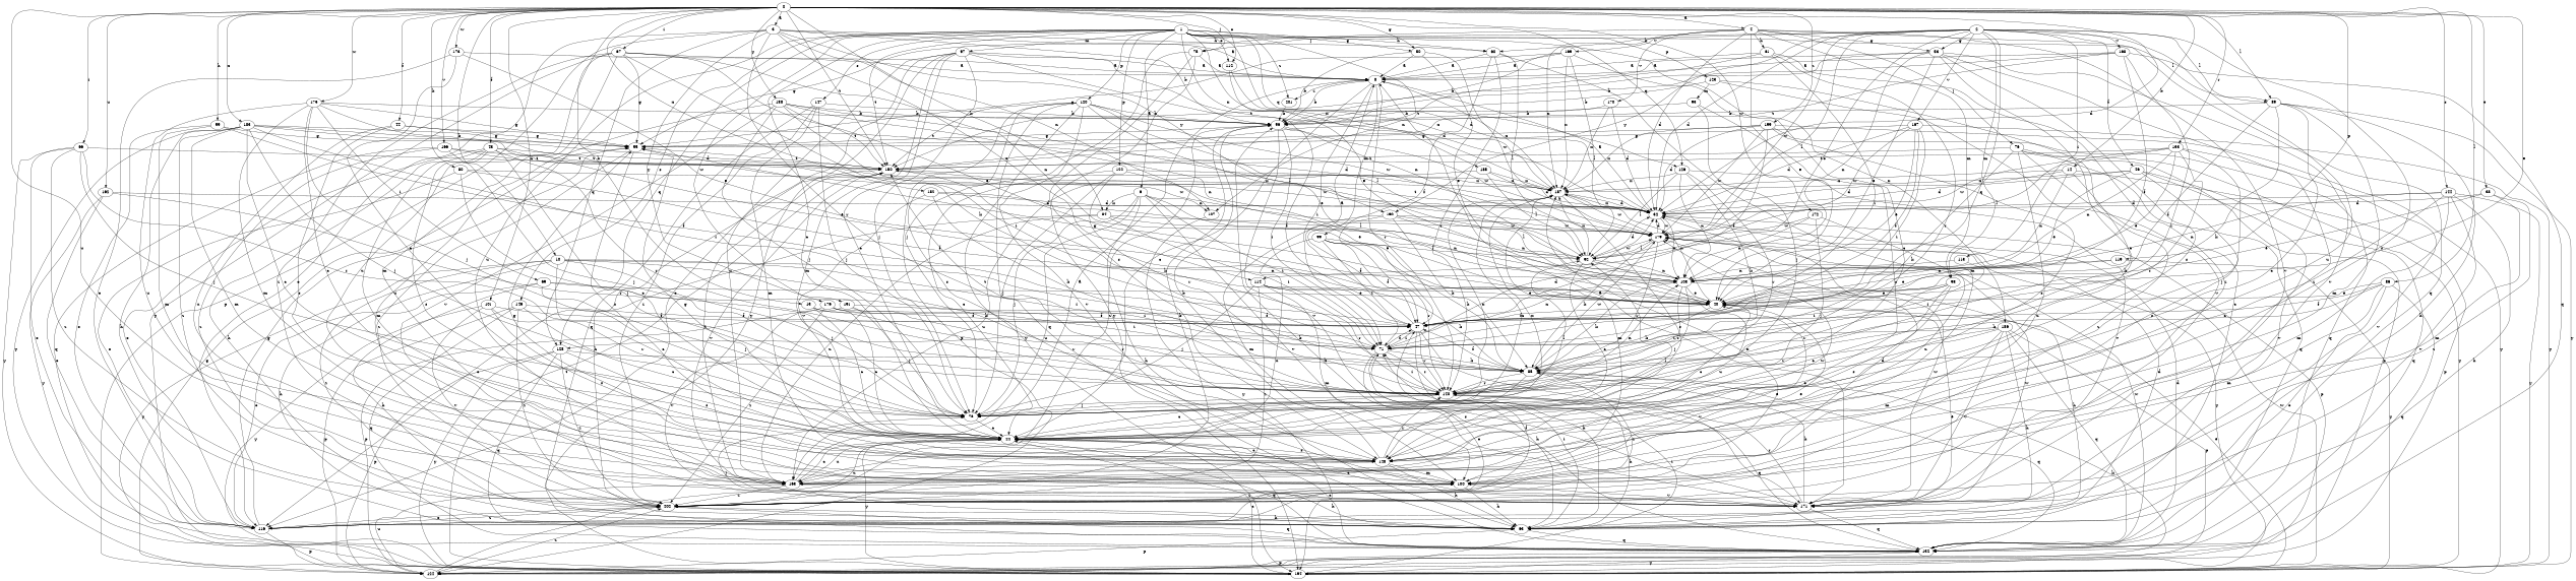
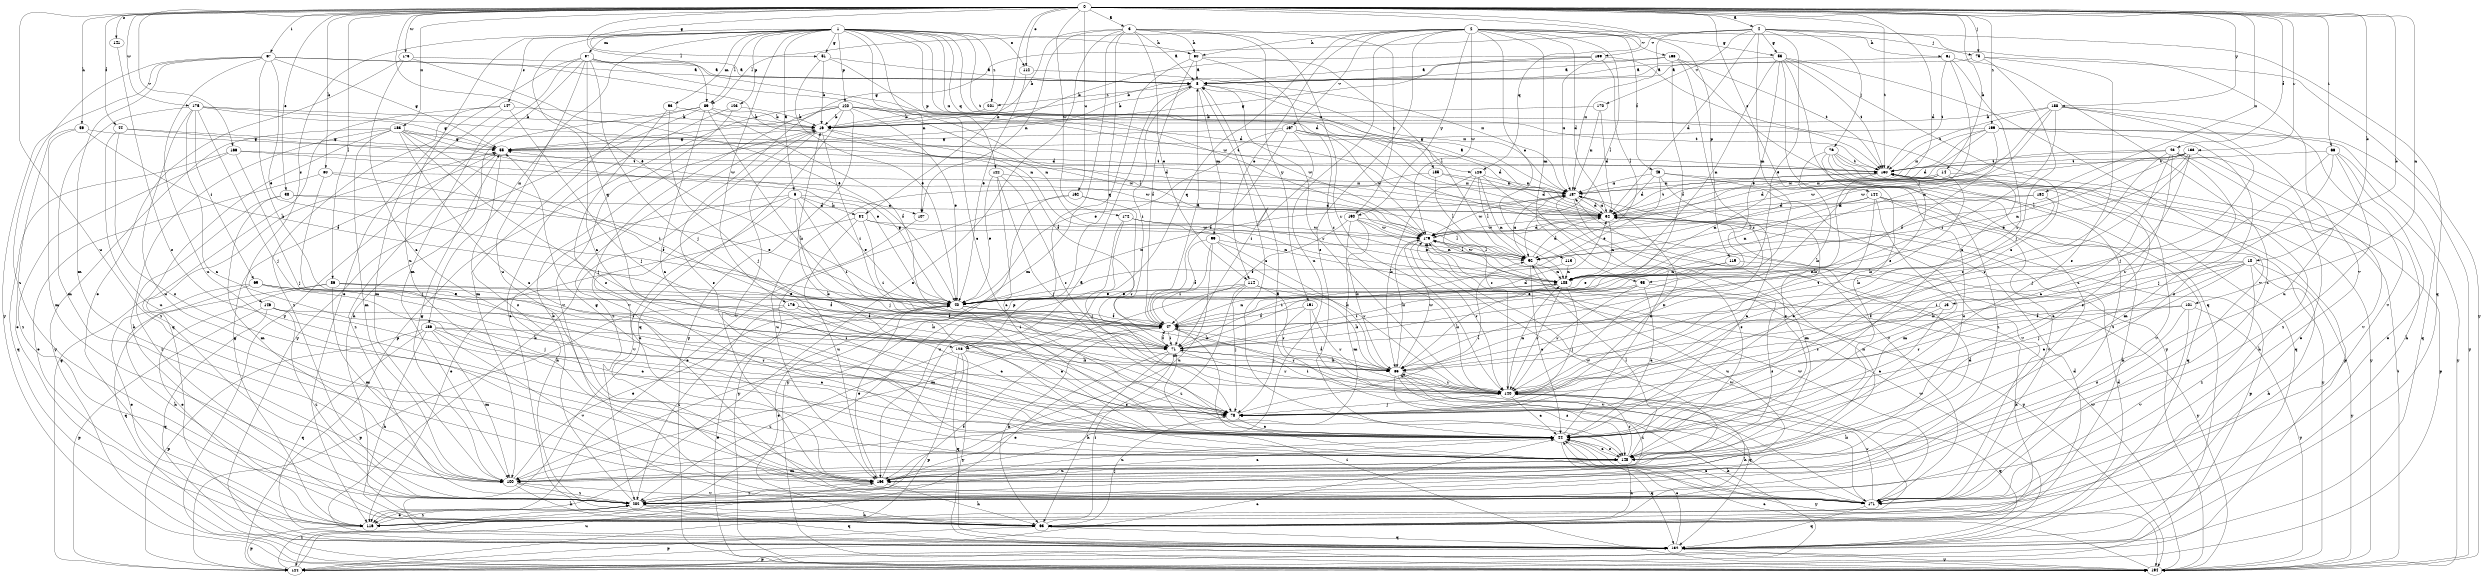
  strict digraph {
    0
    3
    4
    10
    13
    14
    32
    38
    40
    43
    44
-   50
+   50 [label=51]
    59
    66
    67
    75
    80
    84
    86
    89
    101
    112
    119
    126
    133
+   141
    144
    n28 [label=150]
    162
    163
    166
    172
    173
    175
    182
    183
    188
    199
    60
    107
    128
    114
    124
    190
    8
-   16 [label=96]
+   16
    116
    140
    191
    187
    53
    98
    55
    61
    76
    132
    169
    170
    171
    24
    63
    71
    78
    85
    108
    194
    202
    47
    179
    100
    148
    92
    69
    1
    6
    93
    97
    120
    122
    123
    146
    147
    176
    185
    186
    201
    2
    46
    113
    167
    168
    99
    0 -> 3 [label=a]
    0 -> 4 [label=a]
    0 -> 10 [label=b]
    0 -> 13 [label=b]
    0 -> 14 [label=b]
    0 -> 32 [label=d]
    0 -> 38 [label=e]
    0 -> 40 [label=e]
    0 -> 43 [label=f]
    0 -> 44 [label=f]
    0 -> 50 [label=g]
    0 -> 59 [label=h]
    0 -> 66 [label=i]
    0 -> 67 [label=i]
    0 -> 75 [label=j]
    0 -> 80 [label=k]
    0 -> 84 [label=k]
    0 -> 86 [label=l]
    0 -> 89 [label=l]
    0 -> 101 [label=n]
    0 -> 112 [label=o]
    0 -> 119 [label=p]
    0 -> 126 [label=q]
    0 -> 133 [label=r]
+   0 -> 141 [label=s]
    0 -> 144 [label=s]
    0 -> n28 [label=t]
    0 -> 162 [label=u]
    0 -> 163 [label=u]
    0 -> 166 [label=v]
    0 -> 172 [label=w]
    0 -> 173 [label=w]
    0 -> 175 [label=w]
    0 -> 182 [label=x]
    0 -> 183 [label=x]
    0 -> 188 [label=y]
    0 -> 199 [label=z]
    3 -> 60 [label=h]
    3 -> 107 [label=n]
    3 -> 128 [label=q]
    3 -> 114 [label=o]
    3 -> 124 [label=p]
    3 -> 190 [label=y]
    3 -> 8 [label=a]
    3 -> 16 [label=b]
    3 -> 116 [label=o]
    3 -> 140 [label=r]
    3 -> 191 [label=y]
    4 -> 32 [label=d]
    4 -> 40 [label=e]
    4 -> 187 [label=x]
    4 -> 53 [label=g]
    4 -> 98 [label=m]
    4 -> 55 [label=g]
    4 -> 61 [label=h]
    4 -> 76 [label=j]
    4 -> 132 [label=q]
    4 -> 169 [label=v]
    4 -> 170 [label=v]
    4 -> 171 [label=v]
    10 -> 24 [label=c]
    10 -> 63 [label=h]
    10 -> 71 [label=i]
    10 -> 78 [label=j]
    10 -> 85 [label=k]
    10 -> 108 [label=n]
    10 -> 194 [label=y]
    10 -> 202 [label=z]
    13 -> 140 [label=r]
    13 -> 24 [label=c]
    13 -> 47 [label=f]
    14 -> 32 [label=d]
    14 -> 124 [label=p]
    14 -> 187 [label=x]
    14 -> 85 [label=k]
    14 -> 108 [label=n]
    32 -> n28 [label=t]
    32 -> 124 [label=p]
    32 -> 8 [label=a]
    32 -> 187 [label=x]
    32 -> 108 [label=n]
    32 -> 179 [label=w]
    38 -> 32 [label=d]
    38 -> 40 [label=e]
    38 -> 202 [label=z]
    38 -> 100 [label=m]
    40 -> 187 [label=x]
    40 -> 55 [label=g]
    40 -> 24 [label=c]
    40 -> 85 [label=k]
    40 -> 47 [label=f]
    43 -> n28 [label=t]
    43 -> 116 [label=o]
    43 -> 140 [label=r]
    43 -> 24 [label=c]
    43 -> 63 [label=h]
    43 -> 179 [label=w]
    43 -> 100 [label=m]
    43 -> 148 [label=s]
    44 -> 32 [label=d]
    44 -> 163 [label=u]
    44 -> 55 [label=g]
    44 -> 148 [label=s]
    50 -> 40 [label=e]
    50 -> 8 [label=a]
    50 -> 16 [label=b]
    50 -> 179 [label=w]
    59 -> 116 [label=o]
    59 -> 55 [label=g]
    59 -> 47 [label=f]
    59 -> 100 [label=m]
    66 -> n28 [label=t]
    66 -> 116 [label=o]
    66 -> 140 [label=r]
    66 -> 78 [label=j]
    66 -> 194 [label=y]
    66 -> 202 [label=z]
    67 -> 40 [label=e]
    67 -> 163 [label=u]
    67 -> 8 [label=a]
    67 -> 55 [label=g]
    67 -> 85 [label=k]
    67 -> 108 [label=n]
    67 -> 194 [label=y]
    67 -> 202 [label=z]
    67 -> 100 [label=m]
    75 -> 8 [label=a]
    75 -> 78 [label=j]
    75 -> 194 [label=y]
    75 -> 148 [label=s]
    80 -> 116 [label=o]
    80 -> 187 [label=x]
    80 -> 78 [label=j]
    80 -> 47 [label=f]
    84 -> 163 [label=u]
    84 -> 116 [label=o]
    84 -> 71 [label=i]
    84 -> 108 [label=n]
    84 -> 179 [label=w]
    86 -> 40 [label=e]
    86 -> 116 [label=o]
    86 -> 132 [label=q]
    86 -> 85 [label=k]
    86 -> 47 [label=f]
    86 -> 100 [label=m]
    89 -> 16 [label=b]
    89 -> 24 [label=c]
    89 -> 63 [label=h]
    89 -> 85 [label=k]
    89 -> 194 [label=y]
    89 -> 47 [label=f]
    89 -> 100 [label=m]
    101 -> 140 [label=r]
    101 -> 171 [label=v]
    101 -> 194 [label=y]
    101 -> 47 [label=f]
    101 -> 148 [label=s]
    112 -> 40 [label=e]
    112 -> 187 [label=x]
    119 -> 40 [label=e]
    119 -> 108 [label=n]
    119 -> 194 [label=y]
    126 -> 140 [label=r]
    126 -> 187 [label=x]
    126 -> 171 [label=v]
    126 -> 85 [label=k]
    126 -> 108 [label=n]
    126 -> 92 [label=l]
    133 -> 40 [label=e]
    133 -> n28 [label=t]
    133 -> 140 [label=r]
    133 -> 171 [label=v]
    133 -> 78 [label=j]
    133 -> 108 [label=n]
    133 -> 179 [label=w]
    133 -> 92 [label=l]
+   141 -> 148 [label=s]
    144 -> 32 [label=d]
    144 -> 171 [label=v]
    144 -> 24 [label=c]
    144 -> 63 [label=h]
    144 -> 108 [label=n]
    144 -> 194 [label=y]
    144 -> 100 [label=m]
    n28 -> 187 [label=x]
    n28 -> 171 [label=v]
    n28 -> 63 [label=h]
    n28 -> 85 [label=k]
    162 -> 32 [label=d]
    162 -> 116 [label=o]
    162 -> 140 [label=r]
    162 -> 194 [label=y]
    163 -> 40 [label=e]
    163 -> n28 [label=t]
    163 -> 8 [label=a]
    163 -> 24 [label=c]
    163 -> 63 [label=h]
    163 -> 202 [label=z]
    163 -> 179 [label=w]
    166 -> n28 [label=t]
    166 -> 132 [label=q]
    166 -> 78 [label=j]
    166 -> 202 [label=z]
    166 -> 179 [label=w]
    172 -> 163 [label=u]
    172 -> 78 [label=j]
    172 -> 108 [label=n]
    172 -> 179 [label=w]
    173 -> 40 [label=e]
    173 -> 8 [label=a]
    173 -> 116 [label=o]
    173 -> 24 [label=c]
    175 -> 32 [label=d]
    175 -> 163 [label=u]
    175 -> 16 [label=b]
    175 -> 55 [label=g]
    175 -> 24 [label=c]
    175 -> 78 [label=j]
    175 -> 100 [label=m]
    175 -> 69 [label=i]
    182 -> 32 [label=d]
-   182 -> 24 [label=v]
+   182 -> 24 [label=c]
    182 -> 85 [label=k]
    182 -> 92 [label=l]
    183 -> 40 [label=e]
    183 -> n28 [label=t]
    183 -> 55 [label=g]
    183 -> 24 [label=c]
    183 -> 63 [label=h]
    183 -> 71 [label=i]
    183 -> 78 [label=j]
    183 -> 194 [label=y]
    183 -> 202 [label=z]
    183 -> 100 [label=m]
    188 -> n28 [label=t]
    188 -> 163 [label=u]
    188 -> 16 [label=b]
    188 -> 171 [label=v]
    188 -> 71 [label=i]
    188 -> 78 [label=j]
    188 -> 108 [label=n]
    188 -> 92 [label=l]
    199 -> 32 [label=d]
    199 -> 187 [label=x]
    199 -> 55 [label=g]
    199 -> 132 [label=q]
    199 -> 194 [label=y]
    199 -> 47 [label=f]
    199 -> 179 [label=w]
    199 -> 148 [label=s]
    60 -> 8 [label=a]
    60 -> 140 [label=r]
    60 -> 47 [label=f]
    60 -> 100 [label=m]
    60 -> 92 [label=l]
    107 -> 194 [label=y]
    128 -> 124 [label=p]
    128 -> 132 [label=q]
    128 -> 85 [label=k]
    128 -> 194 [label=y]
    128 -> 202 [label=z]
    128 -> 148 [label=s]
    114 -> 40 [label=e]
    114 -> 140 [label=r]
    114 -> 78 [label=j]
    114 -> 85 [label=k]
    114 -> 202 [label=z]
    114 -> 100 [label=m]
    124 -> 163 [label=u]
    124 -> 55 [label=g]
    124 -> 24 [label=c]
    124 -> 85 [label=k]
    124 -> 202 [label=z]
    190 -> 85 [label=k]
    190 -> 108 [label=n]
    190 -> 47 [label=f]
    190 -> 179 [label=w]
    190 -> 100 [label=m]
    190 -> 92 [label=l]
    8 -> 16 [label=b]
    8 -> 140 [label=r]
    8 -> 187 [label=x]
    8 -> 24 [label=c]
    8 -> 71 [label=i]
    8 -> 201 [label=z]
    8 -> 99 [label=m]
    16 -> 55 [label=g]
    16 -> 171 [label=v]
    16 -> 71 [label=i]
    16 -> 202 [label=z]
    16 -> 47 [label=f]
    16 -> 179 [label=w]
    116 -> 124 [label=p]
    116 -> 55 [label=g]
    116 -> 202 [label=z]
    116 -> 47 [label=f]
    116 -> 179 [label=w]
    140 -> n28 [label=t]
    140 -> 132 [label=q]
    140 -> 24 [label=c]
    140 -> 63 [label=h]
    140 -> 71 [label=i]
    140 -> 78 [label=j]
    140 -> 108 [label=n]
    191 -> 140 [label=r]
    191 -> 171 [label=v]
    191 -> 78 [label=j]
    191 -> 47 [label=f]
    187 -> 32 [label=d]
    187 -> 24 [label=c]
    187 -> 179 [label=w]
    187 -> 100 [label=m]
    187 -> 148 [label=s]
    53 -> 40 [label=e]
    53 -> n28 [label=t]
    53 -> 8 [label=a]
    53 -> 171 [label=v]
    53 -> 24 [label=c]
    53 -> 108 [label=n]
    53 -> 202 [label=z]
    53 -> 148 [label=s]
    98 -> 40 [label=e]
    98 -> 140 [label=r]
    98 -> 24 [label=c]
    98 -> 71 [label=i]
    98 -> 148 [label=s]
    55 -> n28 [label=t]
    55 -> 202 [label=z]
    55 -> 148 [label=s]
    61 -> n28 [label=t]
    61 -> 8 [label=a]
    61 -> 140 [label=r]
    61 -> 71 [label=i]
    61 -> 202 [label=z]
    76 -> n28 [label=t]
    76 -> 163 [label=u]
    76 -> 124 [label=p]
    76 -> 132 [label=q]
    76 -> 85 [label=k]
    76 -> 194 [label=y]
    76 -> 202 [label=z]
    132 -> 32 [label=d]
    132 -> 124 [label=p]
    132 -> 16 [label=b]
    132 -> 24 [label=c]
    132 -> 194 [label=y]
    132 -> 179 [label=w]
    169 -> 8 [label=a]
    169 -> 16 [label=b]
    169 -> 187 [label=x]
    169 -> 55 [label=g]
    169 -> 24 [label=c]
    169 -> 92 [label=l]
    170 -> 32 [label=d]
    170 -> 16 [label=b]
    170 -> 187 [label=x]
    171 -> 8 [label=a]
    171 -> 140 [label=r]
    171 -> 132 [label=q]
    171 -> 24 [label=c]
    171 -> 85 [label=k]
    171 -> 179 [label=w]
    24 -> 163 [label=u]
    24 -> 187 [label=x]
    24 -> 132 [label=q]
    24 -> 194 [label=y]
    24 -> 148 [label=s]
    63 -> 32 [label=d]
    63 -> 40 [label=e]
    63 -> 124 [label=p]
    63 -> 132 [label=q]
    63 -> 71 [label=i]
    63 -> 78 [label=j]
    71 -> 32 [label=d]
    71 -> 116 [label=o]
    71 -> 140 [label=r]
    71 -> 63 [label=h]
    71 -> 85 [label=k]
    71 -> 47 [label=f]
    78 -> 187 [label=x]
    78 -> 24 [label=c]
    78 -> 92 [label=l]
    85 -> 140 [label=r]
    85 -> 132 [label=q]
    85 -> 202 [label=z]
    85 -> 47 [label=f]
    85 -> 179 [label=w]
    85 -> 148 [label=s]
    108 -> 40 [label=e]
    108 -> 140 [label=r]
    108 -> 63 [label=h]
    108 -> 78 [label=j]
    108 -> 85 [label=k]
    194 -> 40 [label=e]
    194 -> n28 [label=t]
    194 -> 24 [label=c]
    194 -> 71 [label=i]
    194 -> 179 [label=w]
    202 -> 32 [label=d]
    202 -> 16 [label=b]
    202 -> 116 [label=o]
    202 -> 187 [label=x]
    202 -> 132 [label=q]
    202 -> 63 [label=h]
    47 -> 8 [label=a]
    47 -> 140 [label=r]
    47 -> 171 [label=v]
    47 -> 63 [label=h]
    47 -> 71 [label=i]
    47 -> 108 [label=n]
    179 -> 32 [label=d]
    179 -> 140 [label=r]
    179 -> 85 [label=k]
    179 -> 194 [label=y]
    179 -> 92 [label=l]
    100 -> 40 [label=e]
    100 -> 55 [label=g]
    100 -> 171 [label=v]
    100 -> 63 [label=h]
    100 -> 202 [label=z]
    148 -> 163 [label=u]
    148 -> 16 [label=b]
    148 -> 140 [label=r]
    148 -> 55 [label=g]
    148 -> 24 [label=c]
    148 -> 63 [label=h]
    148 -> 100 [label=m]
    148 -> 92 [label=l]
    92 -> 32 [label=d]
    92 -> 163 [label=u]
    92 -> 187 [label=x]
    92 -> 24 [label=c]
    92 -> 108 [label=n]
    92 -> 179 [label=w]
    69 -> 40 [label=e]
    69 -> 116 [label=o]
    69 -> 63 [label=h]
    69 -> 71 [label=i]
    69 -> 78 [label=j]
    1 -> 32 [label=d]
    1 -> 50 [label=g]
    1 -> 89 [label=l]
    1 -> 112 [label=o]
    1 -> 126 [label=q]
    1 -> n28 [label=t]
    1 -> 163 [label=u]
    1 -> 60 [label=h]
    1 -> 107 [label=n]
    1 -> 128 [label=q]
    1 -> 187 [label=x]
    1 -> 24 [label=c]
    1 -> 6 [label=a]
-   123 -> 93 [label=m]
+   1 -> 93 [label=m]
    1 -> 97 [label=m]
    1 -> 120 [label=p]
    1 -> 122 [label=p]
    1 -> 123 [label=p]
    1 -> 146 [label=s]
    1 -> 147 [label=s]
    1 -> 176 [label=w]
    1 -> 185 [label=x]
    1 -> 186 [label=x]
    1 -> 201 [label=z]
    6 -> 40 [label=e]
    6 -> 84 [label=k]
    6 -> 163 [label=u]
    6 -> 107 [label=n]
    6 -> 171 [label=v]
    6 -> 63 [label=h]
    6 -> 71 [label=i]
    6 -> 78 [label=j]
    93 -> 16 [label=b]
    93 -> 78 [label=j]
    93 -> 148 [label=s]
    97 -> 32 [label=d]
    97 -> 163 [label=u]
    97 -> 8 [label=a]
    97 -> 116 [label=o]
    97 -> 24 [label=c]
    97 -> 78 [label=j]
    97 -> 108 [label=n]
    97 -> 194 [label=y]
    97 -> 100 [label=m]
    120 -> 40 [label=e]
    120 -> n28 [label=t]
    120 -> 124 [label=p]
    120 -> 16 [label=b]
    120 -> 132 [label=q]
    120 -> 171 [label=v]
    120 -> 194 [label=y]
    120 -> 179 [label=w]
    120 -> 148 [label=s]
    120 -> 92 [label=l]
    122 -> 40 [label=e]
    122 -> 140 [label=r]
    122 -> 187 [label=x]
    122 -> 24 [label=c]
    122 -> 78 [label=j]
    123 -> 16 [label=b]
    123 -> 171 [label=v]
    123 -> 63 [label=c]
    146 -> 124 [label=p]
    146 -> 132 [label=q]
    146 -> 24 [label=c]
    146 -> 202 [label=z]
    146 -> 47 [label=f]
    147 -> 16 [label=b]
    147 -> 132 [label=q]
    147 -> 78 [label=j]
    147 -> 202 [label=z]
    147 -> 100 [label=m]
    176 -> 124 [label=p]
    176 -> 24 [label=c]
    176 -> 71 [label=i]
    176 -> 202 [label=z]
    176 -> 47 [label=f]
    185 -> 32 [label=d]
    185 -> 163 [label=u]
    185 -> 187 [label=x]
    185 -> 92 [label=l]
    186 -> 124 [label=p]
    186 -> 140 [label=r]
    186 -> 132 [label=q]
    186 -> 171 [label=v]
    186 -> 24 [label=c]
    186 -> 63 [label=h]
    186 -> 71 [label=i]
    186 -> 100 [label=m]
    201 -> 16 [label=b]
    2 -> 32 [label=d]
    2 -> 75 [label=j]
    2 -> 89 [label=l]
    2 -> 163 [label=u]
    2 -> 60 [label=h]
    2 -> 128 [label=q]
    2 -> 114 [label=o]
    2 -> 190 [label=y]
    2 -> 53 [label=g]
    2 -> 98 [label=m]
    2 -> 179 [label=w]
    2 -> 148 [label=s]
    2 -> 92 [label=l]
    2 -> 46 [label=f]
-   2 -> 113 [label=i]
+   2 -> 113 [label=o]
    2 -> 167 [label=v]
    2 -> 168 [label=v]
    46 -> 32 [label=d]
    46 -> 40 [label=e]
    46 -> 187 [label=x]
    46 -> 132 [label=q]
    46 -> 171 [label=v]
    46 -> 148 [label=s]
    113 -> 71 [label=i]
    113 -> 108 [label=n]
    167 -> 32 [label=d]
    167 -> 40 [label=e]
    167 -> 55 [label=g]
    167 -> 71 [label=i]
    167 -> 194 [label=y]
    167 -> 47 [label=f]
    167 -> 179 [label=w]
    168 -> n28 [label=t]
    168 -> 8 [label=a]
    168 -> 16 [label=b]
    168 -> 140 [label=r]
    168 -> 132 [label=q]
    168 -> 47 [label=f]
    99 -> 163 [label=u]
    99 -> 140 [label=r]
    99 -> 71 [label=i]
    99 -> 85 [label=k]
    99 -> 47 [label=f]
    99 -> 92 [label=l]
  }
